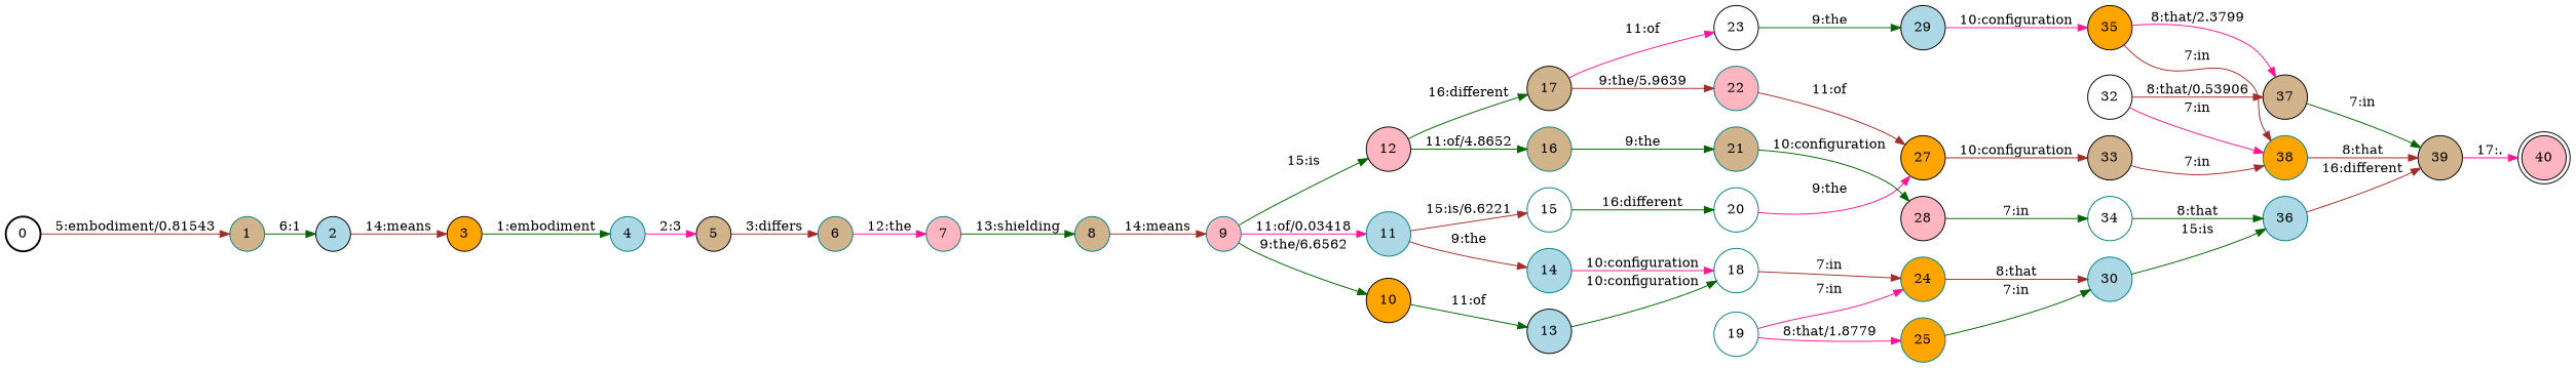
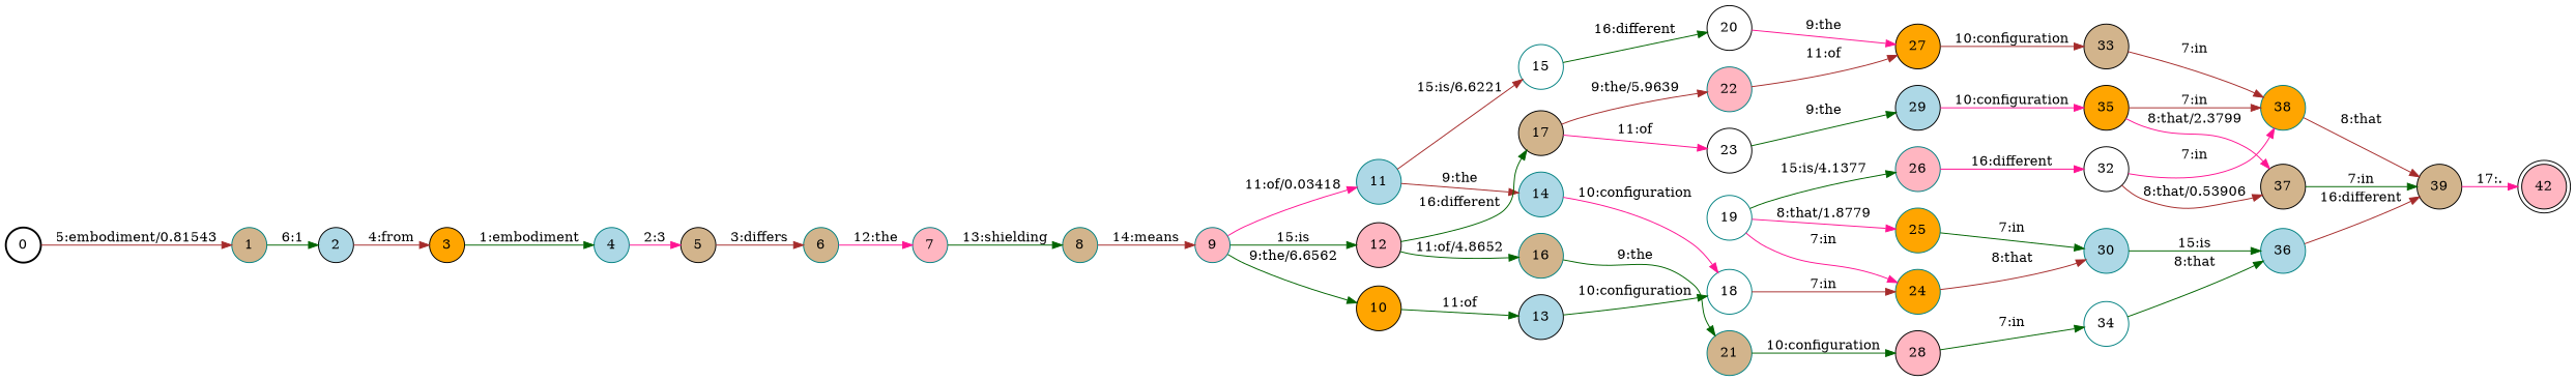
  digraph {
    nodesep=0.25
    rankdir=LR
    ranksep=0.4
    node [color=teal fillcolor=tan fontsize=14 shape=circle style="solid,filled"]
    edge [color=darkgreen fontsize=14]
    n1 [color=black fillcolor=white label=0 style="bold,filled"]
    n2 [label=1]
    n3 [color=black fillcolor=lightblue label=2]
    n4 [color=black fillcolor=orange label=3]
    n5 [fillcolor=lightblue label=4]
    n6 [color=black label=5]
    n7 [label=6]
    n8 [fillcolor=lightpink label=7]
    n9 [label=8]
    n10 [fillcolor=lightpink label=9]
    n11 [fillcolor=lightblue label=11]
    n12 [color=black fillcolor=orange label=10]
    n13 [color=black fillcolor=lightpink label=12]
    n14 [fillcolor=lightblue label=14]
    n15 [fillcolor=white label=15]
    n16 [color=black fillcolor=lightblue label=13]
    n17 [label=16]
    n18 [color=black label=17]
    n19 [fillcolor=white label=18]
-   n20 [fillcolor=white label=20]
+   n20 [color=black fillcolor=white label=20]
    n21 [label=21]
    n22 [color=black fillcolor=white label=23]
    n23 [fillcolor=lightpink label=22]
    n24 [fillcolor=orange label=24]
    n25 [fillcolor=white label=19]
    n26 [fillcolor=orange label=25]
+   n27 [fillcolor=lightpink label=26]
    n28 [color=black fillcolor=orange label=27]
    n29 [color=black fillcolor=lightpink label=28]
    n30 [color=black fillcolor=lightblue label=29]
    n31 [fillcolor=lightblue label=30]
    n32 [color=black fillcolor=white label=32]
    n33 [color=black label=33]
    n34 [fillcolor=white label=34]
    n35 [color=black fillcolor=orange label=35]
    n36 [fillcolor=lightblue label=36]
    n37 [color=black label=37]
    n38 [fillcolor=orange label=38]
    n39 [color=black label=39]
-   n40 [color=black fillcolor=lightpink label=40 shape=doublecircle]
+   n40 [color=black fillcolor=lightpink label=42 shape=doublecircle]
    n1 -> n2 [color=brown label="5:embodiment/0.81543"]
    n2 -> n3 [label="6:1"]
-   n3 -> n4 [color=brown label="14:means"]
+   n3 -> n4 [color=brown label="4:from"]
    n4 -> n5 [label="1:embodiment"]
    n5 -> n6 [color=deeppink label="2:3"]
    n6 -> n7 [color=brown label="3:differs"]
    n7 -> n8 [color=deeppink label="12:the"]
    n8 -> n9 [label="13:shielding"]
    n9 -> n10 [color=brown label="14:means"]
    n10 -> n11 [color=deeppink label="11:of/0.03418"]
    n10 -> n12 [label="9:the/6.6562"]
    n10 -> n13 [label="15:is"]
    n11 -> n14 [color=brown label="9:the"]
    n11 -> n15 [color=brown label="15:is/6.6221"]
    n12 -> n16 [label="11:of"]
    n13 -> n17 [label="11:of/4.8652"]
    n13 -> n18 [label="16:different"]
    n14 -> n19 [color=deeppink label="10:configuration"]
    n15 -> n20 [label="16:different"]
    n16 -> n19 [label="10:configuration"]
    n17 -> n21 [label="9:the"]
    n18 -> n22 [color=deeppink label="11:of"]
    n18 -> n23 [color=brown label="9:the/5.9639"]
    n19 -> n24 [color=brown label="7:in"]
    n20 -> n28 [color=deeppink label="9:the"]
    n21 -> n29 [label="10:configuration"]
    n22 -> n30 [label="9:the"]
    n23 -> n28 [color=brown label="11:of"]
    n24 -> n31 [color=brown label="8:that"]
    n25 -> n24 [color=deeppink label="7:in"]
    n25 -> n26 [color=deeppink label="8:that/1.8779"]
+   n25 -> n27 [label="15:is/4.1377"]
    n26 -> n31 [label="7:in"]
+   n27 -> n32 [color=deeppink label="16:different"]
    n28 -> n33 [color=brown label="10:configuration"]
    n29 -> n34 [label="7:in"]
    n30 -> n35 [color=deeppink label="10:configuration"]
    n31 -> n36 [label="15:is"]
    n32 -> n37 [color=brown label="8:that/0.53906"]
    n32 -> n38 [color=deeppink label="7:in"]
    n33 -> n38 [color=brown label="7:in"]
    n34 -> n36 [label="8:that"]
    n35 -> n37 [color=deeppink label="8:that/2.3799"]
    n35 -> n38 [color=brown label="7:in"]
    n36 -> n39 [color=brown label="16:different"]
    n37 -> n39 [label="7:in"]
    n38 -> n39 [color=brown label="8:that"]
    n39 -> n40 [color=deeppink label="17:."]
  }
